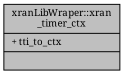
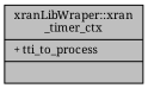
  digraph {
    fontname="Noto Serif"
-   n1 [color=black fillcolor=grey75 fontcolor=black fontname="Noto Serif" fontsize=10 height=0.2 label="{xranLibWraper::xran\l_timer_ctx\n|+ tti_to_ctx\l|}" shape=record style=filled width=0.4]
+   n1 [color=black fillcolor=grey75 fontcolor=black fontname="Noto Serif" fontsize=10 height=0.2 label="{xranLibWraper::xran\l_timer_ctx\n|+ tti_to_process\l|}" shape=record style=filled width=0.4]
  }
